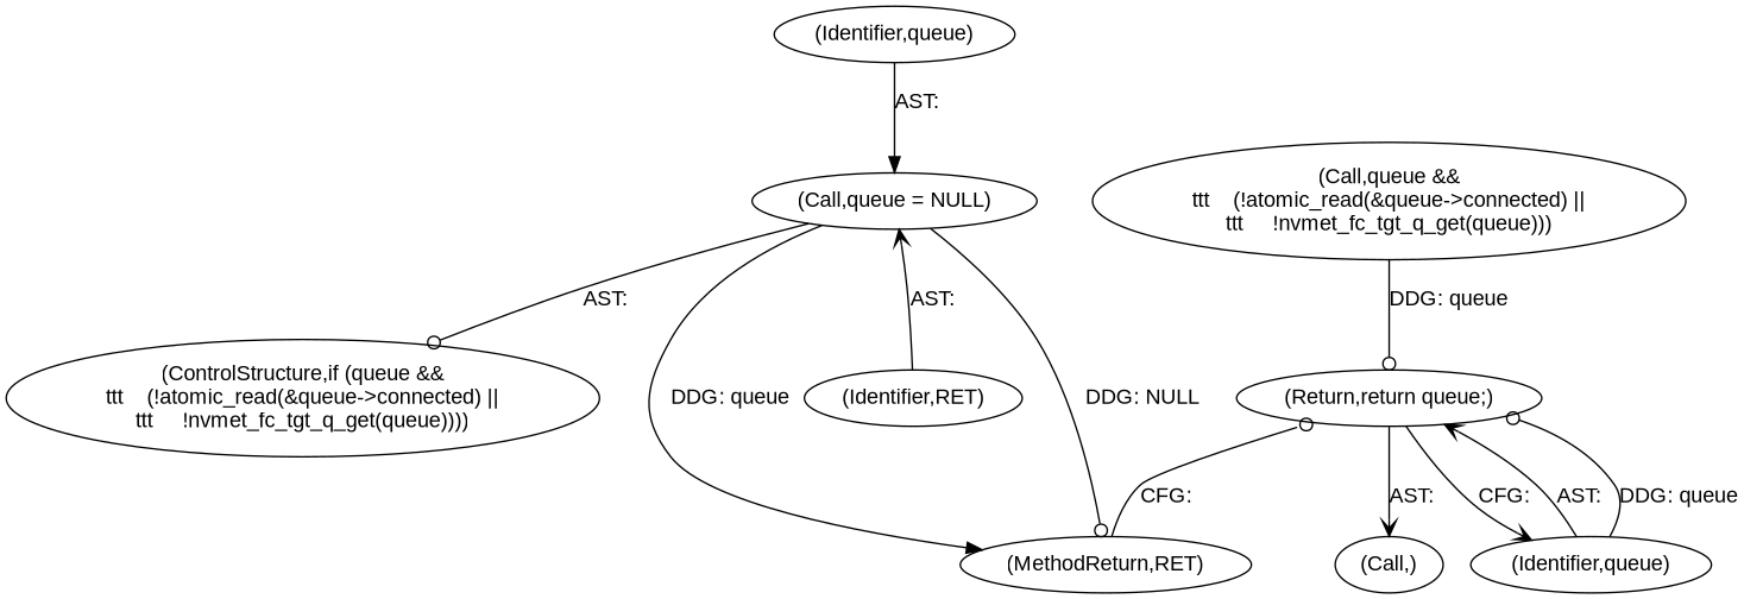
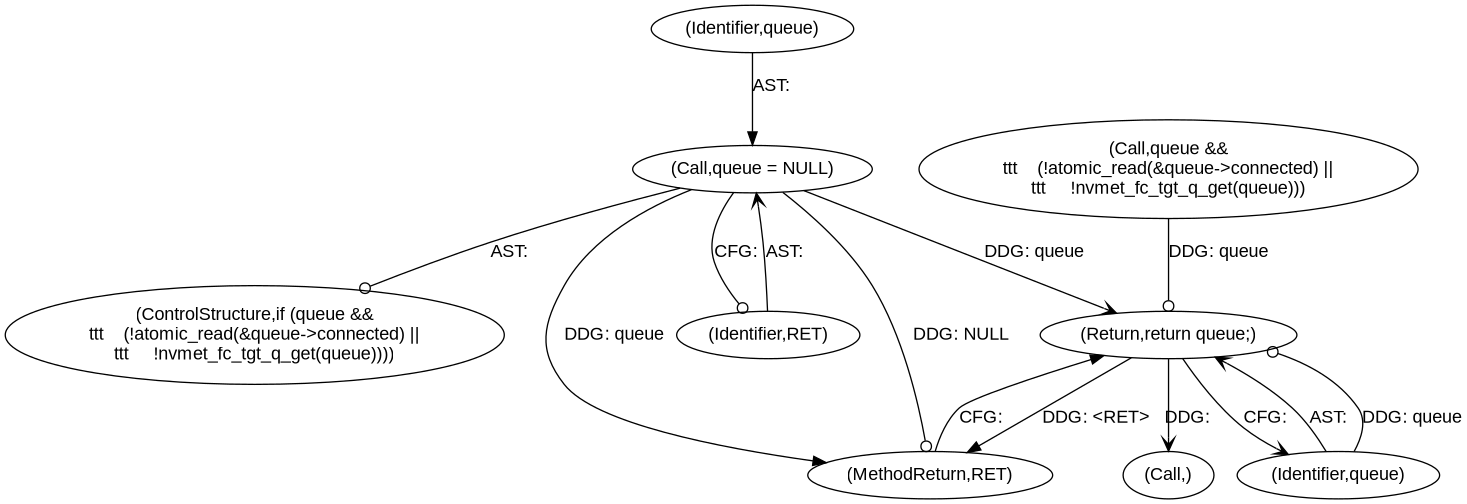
  digraph {
    fontname="Liberation Sans"
    node [fontname="Liberation Sans"]
    edge [arrowhead=vee fontname="Liberation Sans"]
    n1 [label="(Call,queue = NULL)"]
    n2 [label="(Return,return queue;)"]
    n3 [label="(ControlStructure,if (queue &&\n\t\t\t    (!atomic_read(&queue->connected) ||\n\t\t\t     !nvmet_fc_tgt_q_get(queue))))"]
    n4 [label="(MethodReturn,RET)"]
    n5 [label="(Identifier,RET)"]
    n6 [label="(Identifier,queue)"]
    n7 [label="(Call,)"]
    n8 [label="(Identifier,queue)"]
    n9 [label="(Call,queue &&\n\t\t\t    (!atomic_read(&queue->connected) ||\n\t\t\t     !nvmet_fc_tgt_q_get(queue)))"]
+   n1 -> n2 [label="DDG: queue"]
    n1 -> n3 [arrowhead=odot label="AST: "]
    n1 -> n4 [arrowhead=odot label="DDG: NULL"]
    n1 -> n4 [arrowhead=normal label="DDG: queue"]
+   n1 -> n5 [arrowhead=odot label="CFG: "]
+   n2 -> n4 [arrowhead=normal label="DDG: <RET>"]
    n2 -> n6 [label="CFG: "]
-   n2 -> n7 [label="AST: "]
-   n4 -> n2 [arrowhead=odot label="CFG: "]
+   n2 -> n7 [label="DDG: "]
+   n4 -> n2 [arrowhead=normal label="CFG: "]
    n5 -> n1 [label="AST: "]
    n6 -> n2 [label="AST: "]
    n6 -> n2 [arrowhead=odot label="DDG: queue"]
    n8 -> n1 [arrowhead=normal label="AST: "]
    n9 -> n2 [arrowhead=odot label="DDG: queue"]
  }
